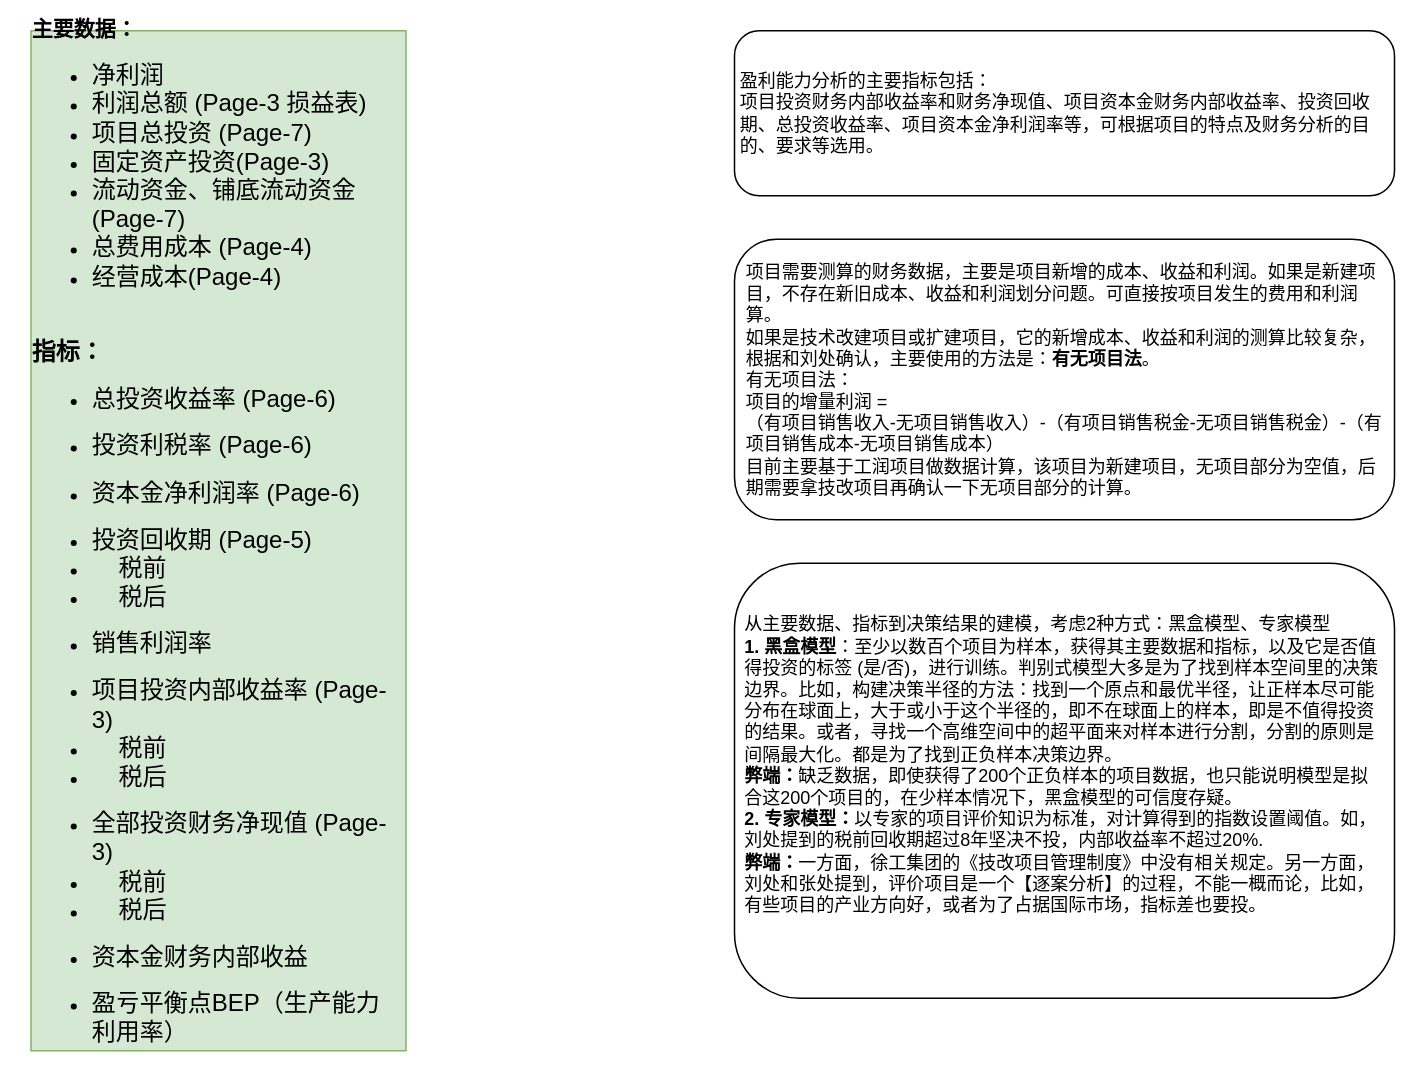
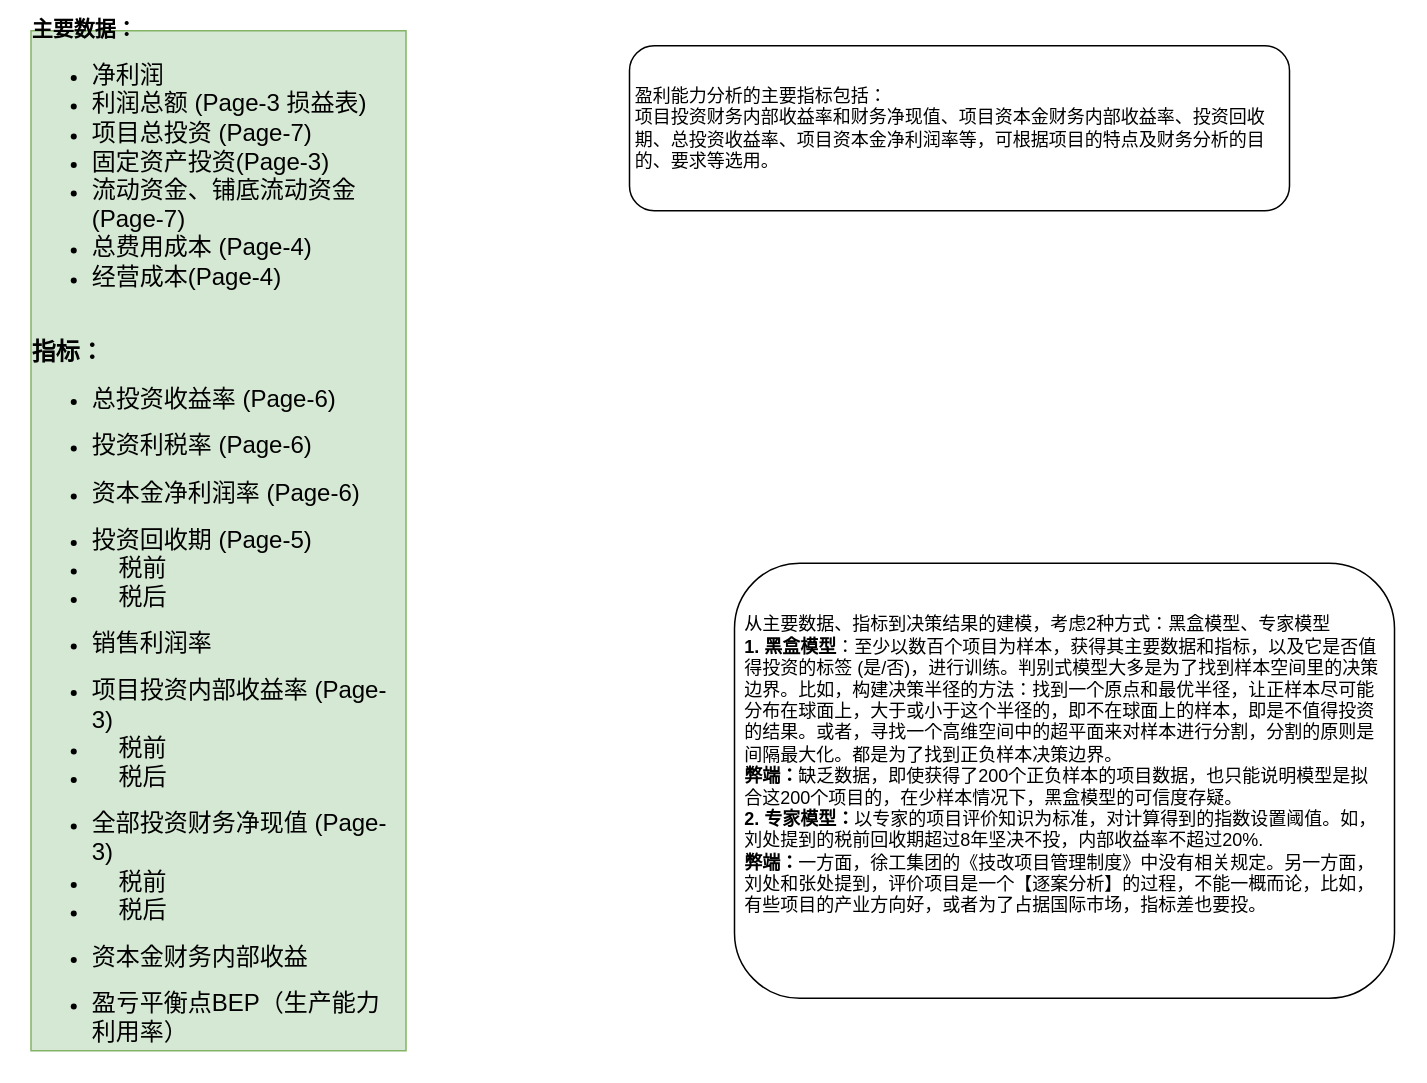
  <mxCell id="0" />
  <mxCell id="1" parent="0" />
  <mxCell id="2" value="&lt;div style=&quot;text-align: left;&quot;&gt;&lt;span style=&quot;background-color: initial;&quot;&gt;&lt;b&gt;&lt;font style=&quot;font-size: 14px;&quot;&gt;主要数据：&lt;/font&gt;&lt;/b&gt;&lt;/span&gt;&lt;/div&gt;&lt;div style=&quot;text-align: left;&quot;&gt;&lt;ul&gt;&lt;li&gt;&lt;span style=&quot;background-color: initial;&quot;&gt;&lt;font size=&quot;3&quot;&gt;净利润&lt;/font&gt;&lt;/span&gt;&lt;/li&gt;&lt;li&gt;&lt;font size=&quot;3&quot;&gt;&lt;span style=&quot;background-color: initial;&quot;&gt;利润总额&amp;nbsp;&lt;/span&gt;(Page-3 损益表)&lt;/font&gt;&lt;/li&gt;&lt;li&gt;&lt;span style=&quot;background-color: initial;&quot;&gt;&lt;font size=&quot;3&quot;&gt;项目总投资 (Page-7)&lt;/font&gt;&lt;/span&gt;&lt;/li&gt;&lt;li&gt;&lt;span style=&quot;background-color: initial;&quot;&gt;&lt;font size=&quot;3&quot;&gt;固定资产投资(Page-3)&lt;/font&gt;&lt;/span&gt;&lt;/li&gt;&lt;li&gt;&lt;span style=&quot;background-color: initial;&quot;&gt;&lt;font size=&quot;3&quot;&gt;流动资金、铺底流动资金 (Page-7)&lt;/font&gt;&lt;/span&gt;&lt;/li&gt;&lt;li&gt;&lt;span style=&quot;background-color: initial;&quot;&gt;&lt;font size=&quot;3&quot;&gt;总费用成本 (Page-4)&lt;/font&gt;&lt;/span&gt;&lt;/li&gt;&lt;li&gt;&lt;span style=&quot;background-color: initial;&quot;&gt;&lt;font size=&quot;3&quot;&gt;经营成本(Page-4)&lt;/font&gt;&lt;/span&gt;&lt;/li&gt;&lt;/ul&gt;&lt;/div&gt;&lt;div style=&quot;text-align: left;&quot;&gt;&lt;span style=&quot;background-color: initial;&quot;&gt;&lt;font size=&quot;3&quot;&gt;&lt;br&gt;&lt;/font&gt;&lt;/span&gt;&lt;/div&gt;&lt;div style=&quot;text-align: left;&quot;&gt;&lt;span style=&quot;background-color: initial;&quot;&gt;&lt;b&gt;&lt;font size=&quot;3&quot;&gt;指标：&lt;/font&gt;&lt;/b&gt;&lt;/span&gt;&lt;/div&gt;&lt;div style=&quot;text-align: left;&quot;&gt;&lt;ul&gt;&lt;li&gt;&lt;span style=&quot;background-color: initial;&quot;&gt;&lt;font size=&quot;3&quot;&gt;总投资收益率 (Page-6)&lt;/font&gt;&lt;/span&gt;&lt;/li&gt;&lt;/ul&gt;&lt;ul&gt;&lt;li&gt;&lt;span style=&quot;background-color: initial;&quot;&gt;&lt;font size=&quot;3&quot;&gt;投资利税率 (Page-6)&lt;/font&gt;&lt;/span&gt;&lt;/li&gt;&lt;/ul&gt;&lt;ul&gt;&lt;li&gt;&lt;span style=&quot;background-color: initial;&quot;&gt;&lt;font size=&quot;3&quot;&gt;资本金净利润率 (Page-6)&lt;/font&gt;&lt;/span&gt;&lt;/li&gt;&lt;/ul&gt;&lt;ul&gt;&lt;li&gt;&lt;span style=&quot;background-color: initial;&quot;&gt;&lt;font size=&quot;3&quot;&gt;投资回收期 (Page-5)&lt;/font&gt;&lt;/span&gt;&lt;/li&gt;&lt;li&gt;&lt;span style=&quot;background-color: initial;&quot;&gt;&lt;font size=&quot;3&quot;&gt;&amp;nbsp; &amp;nbsp; 税前&lt;/font&gt;&lt;/span&gt;&lt;/li&gt;&lt;li&gt;&lt;span style=&quot;background-color: initial;&quot;&gt;&lt;font size=&quot;3&quot;&gt;&amp;nbsp; &amp;nbsp; 税后&lt;/font&gt;&lt;/span&gt;&lt;/li&gt;&lt;/ul&gt;&lt;ul&gt;&lt;li&gt;&lt;span style=&quot;background-color: initial;&quot;&gt;&lt;font size=&quot;3&quot;&gt;销售利润率&lt;/font&gt;&lt;/span&gt;&lt;/li&gt;&lt;/ul&gt;&lt;ul&gt;&lt;li&gt;&lt;span style=&quot;background-color: initial;&quot;&gt;&lt;font size=&quot;3&quot;&gt;项目投资内部收益率 (Page-3)&lt;/font&gt;&lt;/span&gt;&lt;/li&gt;&lt;li&gt;&lt;font size=&quot;3&quot;&gt;&amp;nbsp; &amp;nbsp; 税前&lt;/font&gt;&lt;/li&gt;&lt;li&gt;&lt;span style=&quot;border-color: var(--border-color); background-color: initial;&quot;&gt;&lt;font size=&quot;3&quot;&gt;&amp;nbsp; &amp;nbsp; 税后&lt;/font&gt;&lt;/span&gt;&lt;/li&gt;&lt;/ul&gt;&lt;ul&gt;&lt;li&gt;&lt;font size=&quot;3&quot;&gt;全部投资财务净现值&amp;nbsp;(Page-3)&lt;/font&gt;&lt;/li&gt;&lt;li&gt;&lt;font size=&quot;3&quot;&gt;&amp;nbsp; &amp;nbsp; 税前&lt;/font&gt;&lt;/li&gt;&lt;li&gt;&lt;span style=&quot;border-color: var(--border-color); background-color: initial;&quot;&gt;&lt;font size=&quot;3&quot;&gt;&amp;nbsp; &amp;nbsp; 税后&lt;/font&gt;&lt;/span&gt;&lt;/li&gt;&lt;/ul&gt;&lt;ul&gt;&lt;li&gt;&lt;font size=&quot;3&quot;&gt;资本金财务内部收益&amp;nbsp;&lt;/font&gt;&lt;/li&gt;&lt;/ul&gt;&lt;ul&gt;&lt;li&gt;&lt;font size=&quot;3&quot;&gt;盈亏平衡点BEP（生产能力利用率）&lt;/font&gt;&lt;/li&gt;&lt;/ul&gt;&lt;/div&gt;" style="rounded=0;whiteSpace=wrap;html=1;fillColor=#d5e8d4;strokeColor=#82b366;horizontal=1;spacing=2;" vertex="1" parent="1"><mxGeometry x="20" y="20" width="250" height="680" as="geometry" /></mxCell>
- <mxCell id="3" value="盈利能力分析的主要指标包括：&#10;项目投资财务内部收益率和财务净现值、项目资本金财务内部收益率、投资回收期、总投资收益率、项目资本金净利润率等，可根据项目的特点及财务分析的目的、要求等选用。" style="rounded=1;align=left;whiteSpace=wrap;spacingLeft=4;spacingRight=4;spacingTop=0;spacing=0;" vertex="1" parent="1"><mxGeometry x="489" y="20" width="440" height="110" as="geometry" /></mxCell>
- <mxCell id="4" value="&lt;div style=&quot;&quot;&gt;&lt;span style=&quot;background-color: initial;&quot;&gt;项目需要测算的财务数据，主要是项目新增的成本、收益和利润。如果是新建项目，不存在新旧成本、收益和利润划分问题。可直接按项目发生的费用和利润算。&lt;/span&gt;&lt;/div&gt;&lt;div style=&quot;&quot;&gt;&lt;span style=&quot;background-color: initial;&quot;&gt;如果是技术改建项目或扩建项目，它的新增成本、收益和利润的测算比较复杂，根据和刘处确认，主要使用的方法是：&lt;b&gt;有无项目法&lt;/b&gt;。&lt;/span&gt;&lt;/div&gt;&lt;div style=&quot;&quot;&gt;&lt;span style=&quot;background-color: initial;&quot;&gt;有无项目法：&lt;/span&gt;&lt;/div&gt;项目的增量利润 =&amp;nbsp;&lt;div style=&quot;&quot;&gt;&lt;span style=&quot;background-color: initial;&quot;&gt;（有项目销售收入-无项目销售收入）-（有项目销售税金-无项目销售税金）-（有项目销售成本-无项目销售成本）&lt;/span&gt;&lt;/div&gt;&lt;div style=&quot;&quot;&gt;&lt;span style=&quot;background-color: initial;&quot;&gt;目前主要基于工润项目做数据计算，该项目为新建项目，无项目部分为空值，后期需要拿技改项目再确认一下无项目部分的计算。&lt;/span&gt;&lt;/div&gt;" style="rounded=1;whiteSpace=wrap;html=1;fontFamily=Helvetica;fontSize=12;fontColor=default;fillColor=default;gradientColor=none;align=left;spacingLeft=6;spacingRight=6;" vertex="1" parent="1"><mxGeometry x="489" y="159" width="440" height="187" as="geometry" /></mxCell>
+ <mxCell id="3" value="盈利能力分析的主要指标包括：&#10;项目投资财务内部收益率和财务净现值、项目资本金财务内部收益率、投资回收期、总投资收益率、项目资本金净利润率等，可根据项目的特点及财务分析的目的、要求等选用。" style="rounded=1;align=left;whiteSpace=wrap;spacingLeft=4;spacingRight=4;spacingTop=0;spacing=0;" vertex="1" parent="1"><mxGeometry x="419" y="30" width="440" height="110" as="geometry" /></mxCell>
  <mxCell id="5" value="&lt;div style=&quot;text-align: left;&quot;&gt;&lt;span style=&quot;background-color: initial;&quot;&gt;从主要数据、指标到决策结果的建模，考虑2种方式：&lt;/span&gt;&lt;span style=&quot;background-color: initial;&quot;&gt;黑盒模型、专家模型&lt;/span&gt;&lt;/div&gt;&lt;div style=&quot;text-align: left;&quot;&gt;&lt;b&gt;1. 黑盒模型&lt;/b&gt;：至少以数百个项目为样本，获得其主要数据和指标，以及它是否值得投资的标签 (是/否)，进行训练。判别式模型大多是为了找到样本空间里的决策边界。比如，构建决策半径的方法：找到一个原点和最优半径，让正样本尽可能分布在球面上，大于或小于这个半径的，即不在球面上的样本，即是不值得投资的结果。或者&lt;span style=&quot;background-color: initial;&quot;&gt;，寻找一个高维空间中的超平面来对样本进行分割，分割的原则是间隔最大化。都是为了找到正负样本决策边界。&lt;/span&gt;&lt;/div&gt;&lt;div style=&quot;text-align: left;&quot;&gt;&lt;b style=&quot;background-color: initial;&quot;&gt;弊端：&lt;/b&gt;&lt;span style=&quot;background-color: initial;&quot;&gt;缺乏数据，即使获得了200个正负样本的项目数据，也只能说明模型是拟合这200个项目的，在少样本情况下，黑盒模型的可信度存疑。&lt;/span&gt;&lt;/div&gt;&lt;div style=&quot;text-align: left;&quot;&gt;&lt;b&gt;2. 专家模型：&lt;/b&gt;以专家的项目评价知识为标准，对计算得到的指数设置阈值。如，刘处提到的税前回收期超过8年坚决不投，内部收益率不超过20%.&lt;/div&gt;&lt;div style=&quot;text-align: left;&quot;&gt;&lt;b&gt;弊端：&lt;/b&gt;一方面，徐工集团的《技改项目管理制度》中没有相关规定。另一方面，刘处和张处提到，评价项目是一个【逐案分析】的过程，不能一概而论，比如，有些项目的产业方向好，或者为了占据国际市场，指标差也要投。&lt;/div&gt;&lt;div style=&quot;text-align: left;&quot;&gt;&lt;br&gt;&lt;/div&gt;&lt;div style=&quot;text-align: left;&quot;&gt;&lt;br&gt;&lt;/div&gt;" style="rounded=1;whiteSpace=wrap;html=1;spacingLeft=6;spacingRight=6;spacingTop=8;" vertex="1" parent="1"><mxGeometry x="489" y="375" width="440" height="290" as="geometry" /></mxCell>
